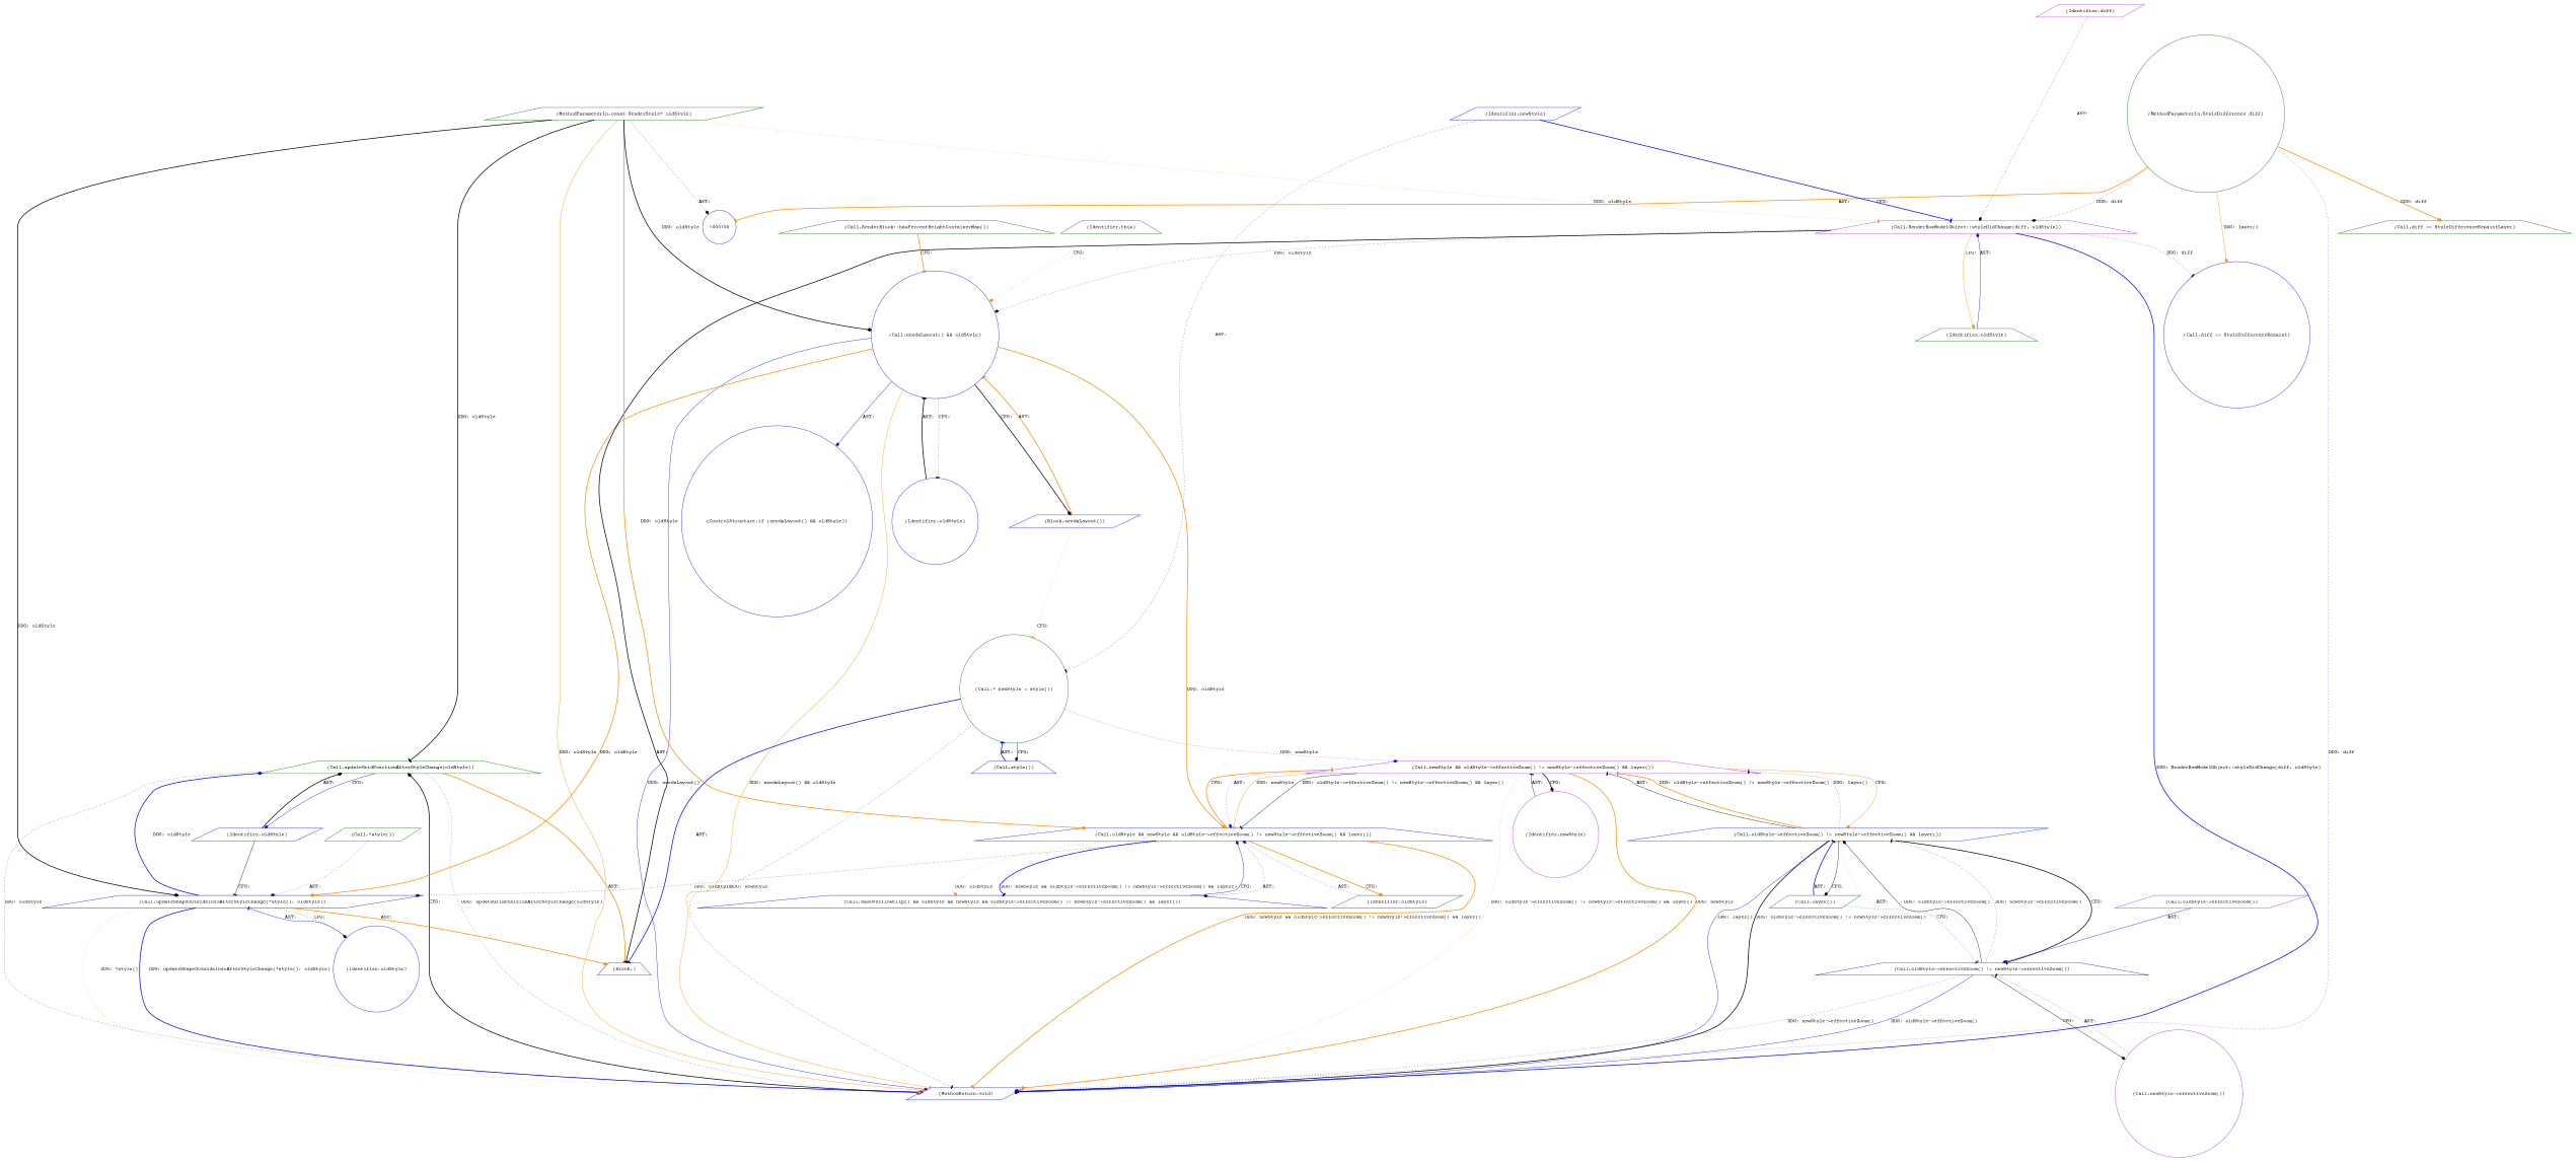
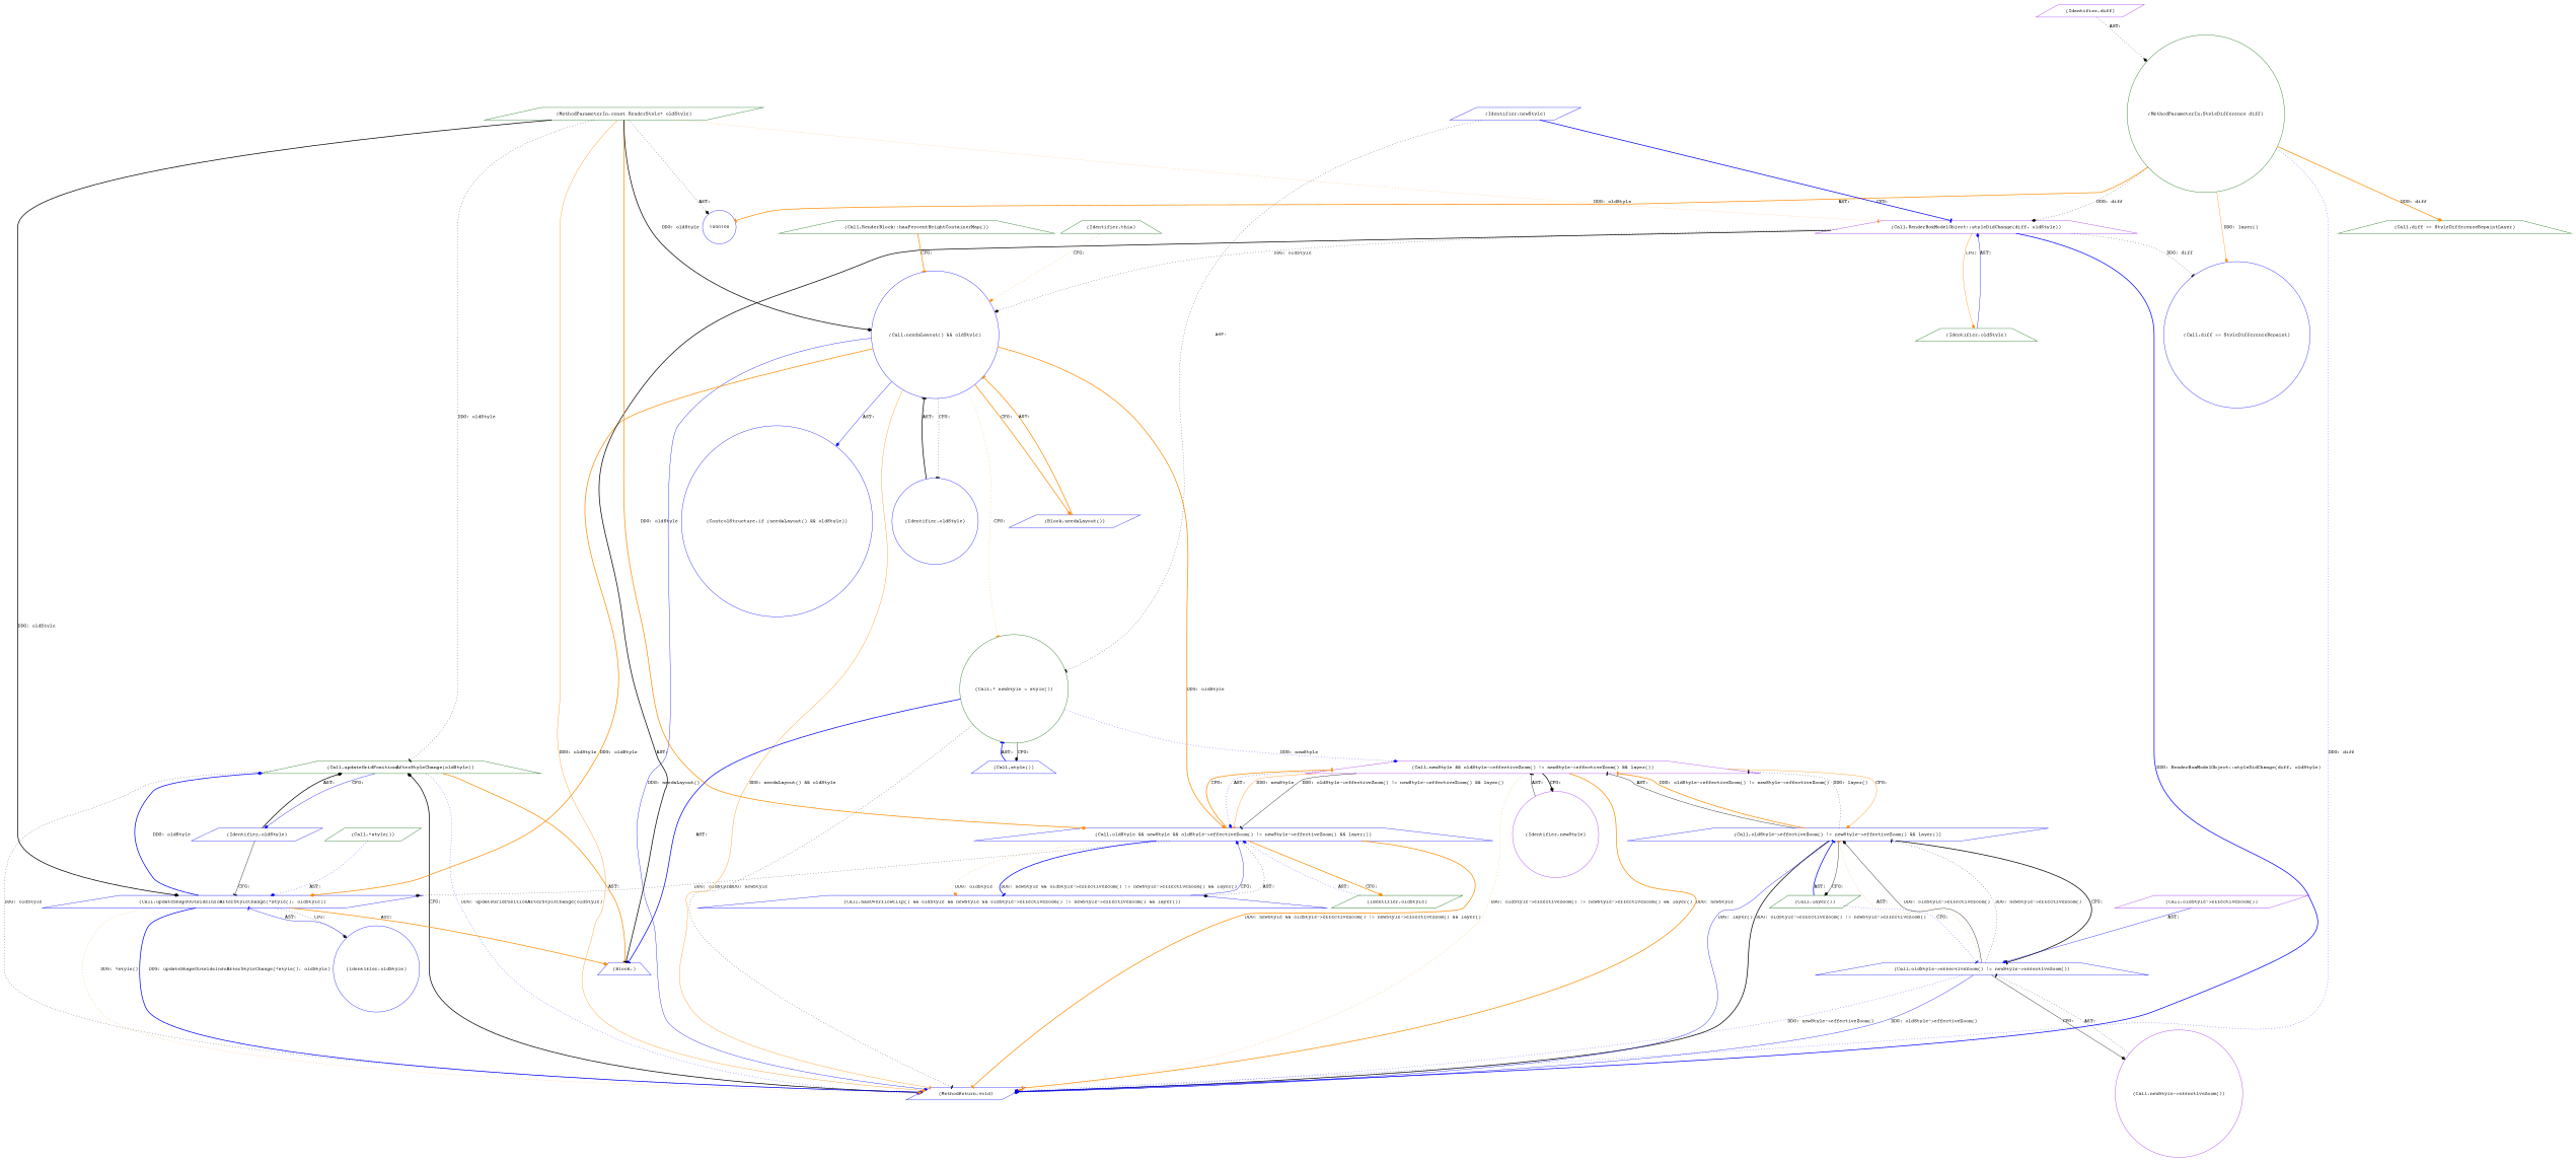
  digraph {
    fontname="Courier Prime"
    node [color=blue fontname="Courier Prime" shape=trapezium]
    edge [arrowhead=diamond color=black fontname="Courier Prime" style=bold]
    n1 [color=darkgreen label="(Call,updateGridPositionAfterStyleChange(oldStyle))"]
    n2 [label="(Identifier,oldStyle)" shape=parallelogram]
    n3 [label="(Block,)"]
    n4 [label="(MethodReturn,void)" shape=parallelogram]
    n5 [label="(Call,updateShapeOutsideInfoAfterStyleChange(*style(), oldStyle))" shape=parallelogram]
    n6 [label="(Identifier,oldStyle)" shape=circle]
    n7 [label="(Call,oldStyle && newStyle && oldStyle->effectiveZoom() != newStyle->effectiveZoom() && layer())"]
    n8 [color=purple label="(Call,newStyle && oldStyle->effectiveZoom() != newStyle->effectiveZoom() && layer())"]
    n9 [color=darkgreen label="(Identifier,oldStyle)" shape=parallelogram]
    n10 [label="(Call,hasOverflowClip() && oldStyle && newStyle && oldStyle->effectiveZoom() != newStyle->effectiveZoom() && layer())"]
    n11 [label="(Call,oldStyle->effectiveZoom() != newStyle->effectiveZoom() && layer())" shape=parallelogram]
    n12 [color=purple label="(Identifier,newStyle)" shape=circle]
    n13 [label="(Call,needsLayout() && oldStyle)" shape=circle]
    n14 [label="(Identifier,oldStyle)" shape=circle]
    n15 [label="(ControlStructure,if (needsLayout() && oldStyle))" shape=circle]
    n16 [label="(Block,needsLayout())" shape=parallelogram]
    n17 [color=darkgreen label="(Call,* newStyle = style())" shape=circle]
    n18 [color=purple label="(Call,RenderBoxModelObject::styleDidChange(diff, oldStyle))"]
    n19 [label="(Call,diff == StyleDifferenceRepaint)" shape=circle]
    n20 [color=darkgreen label="(Identifier,oldStyle)"]
    n21 [color=darkgreen label="(MethodParameterIn,StyleDifference diff)" shape=circle]
    n22 [color=darkgreen label="(Call,diff == StyleDifferenceRepaintLayer)"]
    1000100 [shape=circle]
    n24 [color=darkgreen label="(MethodParameterIn,const RenderStyle* oldStyle)" shape=parallelogram]
    n25 [label="(Call,oldStyle->effectiveZoom() != newStyle->effectiveZoom())"]
    n26 [color=darkgreen label="(Call,layer())" shape=parallelogram]
    n27 [label="(Call,style())"]
    n28 [color=purple label="(Call,newStyle->effectiveZoom())" shape=circle]
    n29 [color=darkgreen label="(Call,RenderBlock::hasPercentHeightContainerMap())"]
    n30 [color=darkgreen label="(Call,*style())" shape=parallelogram]
    n31 [color=purple label="(Identifier,diff)" shape=parallelogram]
    n32 [color=darkgreen label="(Identifier,this)"]
    n33 [label="(Identifier,newStyle)" shape=parallelogram]
    n34 [color=purple label="(Call,oldStyle->effectiveZoom())" shape=parallelogram]
    n1 -> n2 [color=blue label="CFG: " style=solid]
    n1 -> n3 [arrowhead=tee color=darkorange label="AST: "]
    n1 -> n4 [color=blue label="DDG: updateGridPositionAfterStyleChange(oldStyle)" style=dotted]
    n1 -> n4 [label="DDG: oldStyle" style=dotted]
    n2 -> n1 [label="AST: "]
    n2 -> n5 [arrowhead=tee label="CFG: " style=solid]
    n4 -> n1 [label="CFG: "]
    n5 -> n1 [color=blue label="DDG: oldStyle"]
    n5 -> n3 [color=darkorange label="AST: "]
    n5 -> n4 [color=blue label="DDG: updateShapeOutsideInfoAfterStyleChange(*style(), oldStyle)"]
    n5 -> n4 [color=darkorange label="DDG: *style()" style=dotted]
    n5 -> n6 [label="CFG: " style=dotted]
    n6 -> n5 [arrowhead=tee color=blue label="AST: " style=solid]
    n7 -> n4 [arrowhead=tee color=darkorange label="DDG: newStyle && oldStyle->effectiveZoom() != newStyle->effectiveZoom() && layer()"]
    n7 -> n5 [label="DDG: oldStyle" style=dotted]
    n7 -> n8 [arrowhead=tee color=darkorange label="CFG: "]
    n7 -> n9 [color=darkorange label="CFG: "]
    n7 -> n10 [label="AST: " style=dotted]
    n7 -> n10 [color=darkorange label="DDG: oldStyle" style=dotted]
    n7 -> n10 [arrowhead=tee color=blue label="DDG: newStyle && oldStyle->effectiveZoom() != newStyle->effectiveZoom() && layer()"]
    n8 -> n4 [color=darkorange label="DDG: oldStyle->effectiveZoom() != newStyle->effectiveZoom() && layer()" style=dotted]
    n8 -> n4 [arrowhead=tee color=darkorange label="DDG: newStyle"]
    n8 -> n7 [color=blue label="AST: " style=dotted]
    n8 -> n7 [arrowhead=tee color=darkorange label="DDG: newStyle" style=solid]
    n8 -> n7 [arrowhead=tee label="DDG: oldStyle->effectiveZoom() != newStyle->effectiveZoom() && layer()" style=solid]
    n8 -> n11 [color=darkorange label="CFG: " style=solid]
    n8 -> n12 [label="CFG: "]
    n9 -> n7 [color=blue label="AST: " style=dotted]
    n10 -> n7 [color=blue label="CFG: " style=solid]
    n11 -> n4 [arrowhead=tee label="DDG: oldStyle->effectiveZoom() != newStyle->effectiveZoom()"]
    n11 -> n4 [color=blue label="DDG: layer()" style=solid]
    n11 -> n8 [arrowhead=tee label="AST: " style=solid]
    n11 -> n8 [arrowhead=tee color=darkorange label="DDG: oldStyle->effectiveZoom() != newStyle->effectiveZoom()"]
    n11 -> n8 [arrowhead=tee label="DDG: layer()" style=dotted]
    n11 -> n25 [arrowhead=tee label="CFG: "]
    n11 -> n26 [label="CFG: " style=solid]
    n12 -> n8 [arrowhead=tee label="AST: " style=solid]
    n13 -> n4 [color=blue label="DDG: needsLayout()" style=solid]
    n13 -> n4 [arrowhead=tee color=darkorange label="DDG: needsLayout() && oldStyle" style=solid]
    n13 -> n5 [color=darkorange label="DDG: oldStyle"]
    n13 -> n7 [color=darkorange label="DDG: oldStyle"]
    n13 -> n14 [arrowhead=tee label="CFG: " style=dotted]
    n13 -> n15 [color=blue label="AST: " style=solid]
-   n13 -> n16 [label="CFG: "]
+   n13 -> n16 [color=darkorange label="CFG: "]
    n14 -> n13 [arrowhead=tee label="AST: "]
    n16 -> n13 [arrowhead=tee color=darkorange label="AST: "]
-   n16 -> n17 [arrowhead=tee color=darkorange label="CFG: " style=dotted]
+   n13 -> n17 [arrowhead=tee color=darkorange label="CFG: " style=dotted]
    n17 -> n3 [arrowhead=tee color=blue label="AST: "]
    n17 -> n4 [arrowhead=tee label="DDG: newStyle" style=dotted]
    n17 -> n8 [color=blue label="DDG: newStyle" style=dotted]
    n17 -> n27 [label="CFG: " style=solid]
    n18 -> n3 [arrowhead=tee label="AST: "]
    n18 -> n4 [arrowhead=tee color=blue label="DDG: RenderBoxModelObject::styleDidChange(diff, oldStyle)"]
    n18 -> n13 [label="DDG: oldStyle" style=dotted]
    n18 -> n19 [arrowhead=tee label="DDG: diff" style=dotted]
    n18 -> n20 [color=darkorange label="CFG: " style=solid]
    n20 -> n18 [color=blue label="AST: " style=solid]
    n21 -> n4 [arrowhead=tee color=blue label="DDG: diff" style=dotted]
    n21 -> n18 [label="DDG: diff" style=dotted]
    n21 -> n19 [color=darkorange label="DDG: layer()" style=solid]
    n21 -> n22 [color=darkorange label="DDG: diff"]
    n21 -> 1000100 [arrowhead=tee color=darkorange label="AST: "]
-   n24 -> n1 [arrowhead=tee label="DDG: oldStyle"]
+   n24 -> n1 [arrowhead=tee label="DDG: oldStyle" style=dotted]
    n24 -> n4 [color=darkorange label="DDG: oldStyle" style=solid]
    n24 -> n5 [label="DDG: oldStyle"]
    n24 -> n7 [color=darkorange label="DDG: oldStyle"]
    n24 -> n13 [label="DDG: oldStyle"]
    n24 -> n18 [arrowhead=tee color=darkorange label="DDG: oldStyle" style=dotted]
    n24 -> 1000100 [label="AST: " style=dotted]
    n25 -> n4 [color=blue label="DDG: newStyle->effectiveZoom()" style=dotted]
    n25 -> n4 [color=blue label="DDG: oldStyle->effectiveZoom()" style=solid]
    n25 -> n11 [arrowhead=tee color=darkorange label="AST: " style=dotted]
    n25 -> n11 [label="DDG: oldStyle->effectiveZoom()" style=solid]
    n25 -> n11 [arrowhead=tee label="DDG: newStyle->effectiveZoom()" style=dotted]
    n25 -> n28 [label="CFG: " style=solid]
    n26 -> n11 [arrowhead=tee color=blue label="AST: "]
    n26 -> n25 [arrowhead=tee color=blue label="CFG: " style=dotted]
    n27 -> n17 [arrowhead=tee color=blue label="AST: "]
    n28 -> n25 [arrowhead=tee label="AST: " style=dotted]
    n29 -> n13 [arrowhead=tee color=darkorange label="CFG: "]
    n30 -> n5 [color=blue label="AST: " style=dotted]
-   n31 -> n18 [label="AST: " style=dotted]
+   n31 -> n21 [label="AST: " style=dotted]
    n32 -> n13 [color=darkorange label="CFG: " style=dotted]
    n33 -> n17 [arrowhead=tee label="AST: " style=dotted]
    n33 -> n18 [arrowhead=tee color=blue label="CFG: "]
    n34 -> n25 [color=blue label="AST: " style=solid]
  }
